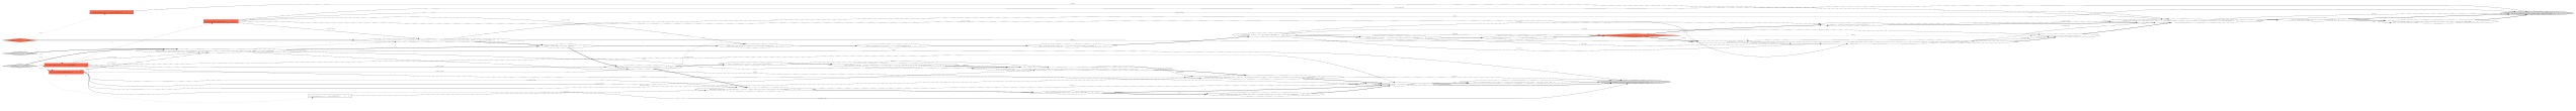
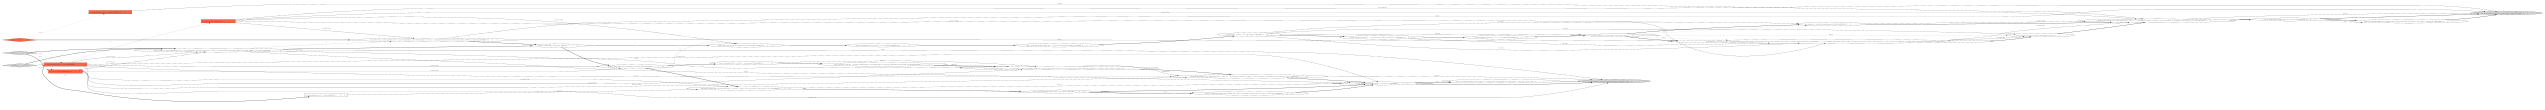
  digraph {
    fontname="Roboto Mono"
    rankdir=LR
    node [fillcolor=white fontname="Roboto Mono" shape=ellipse style=filled]
    edge [fontname="Roboto Mono" style=solid]
    n1 [fillcolor=tomato label="upsert['0', '0', '1']" shape=diamond]
    n2 [fillcolor=tomato label="List<HoodieRecord<T>> records@@@2@@@['0', '0', '1']" shape=box]
    n3 [label="HoodieTable<T,List<HoodieRecord<T>>,List<HoodieKey>,List<WriteStatus>> table = getTableAndInitCtx(WriteOperationType.UPSERT,instantTime)@@@3@@@['0', '0', '1']"]
    n4 [fillcolor=tomato label="String instantTime@@@2@@@['0', '1', '0']" shape=box]
    n5 [label="HoodieWriteMetadata<List<WriteStatus>> result = ((HoodieFlinkTable<T>)table).upsert(context,writeHandle,instantTime,records)@@@18@@@['0', '0', '1']"]
    n6 [fillcolor=tomato label="String instantTime@@@2@@@['0', '0', '1']" shape=box]
    n7 [label="writeHandle = isInsert? new FlinkCreateHandle<>(getConfig(),instantTime,table,record.getPartitionPath(),fileID,table.getTaskContextSupplier()): new FlinkMergeHandle<>(getConfig(),instantTime,table,records.listIterator(),record.getPartitionPath(),fileID,table.getTaskContextSupplier())@@@15@@@['0', '0', '1']"]
    n8 [fillcolor=lightgray label="return postWrite(result,instantTime,table)@@@22@@@['0', '0', '1']"]
    n9 [label="preWrite(instantTime,WriteOperationType.UPSERT)@@@5@@@['0', '0', '1']"]
    n10 [label="table.validateUpsertSchema()@@@4@@@['1', '1', '1']"]
-   n11 [fillcolor=tomato label="bucketToHandles.containsKey(fileID)@@@11@@@['0', '0', '1']" shape=diamond]
+   n11 [label="bucketToHandles.containsKey(fileID)@@@11@@@['0', '0', '1']" shape=diamond]
    n12 [label="bucketToHandles.put(fileID,writeHandle)@@@16@@@['0', '0', '1']"]
    n13 [label="writeHandle = bucketToHandles.get(fileID)@@@12@@@['0', '0', '1']"]
    n14 [label="metrics.updateIndexMetrics(LOOKUP_STR,result.getIndexLookupDuration().get().toMillis())@@@8@@@['1', '0', '0']"]
    n15 [label="result.getIndexLookupDuration().isPresent()@@@10@@@['1', '1', '0']" shape=diamond]
    n16 [label="metrics.updateIndexMetrics(LOOKUP_STR,result.getIndexLookupDuration().get().toMillis())@@@11@@@['0', '1', '0']"]
    n17 [fillcolor=lightgray label="return postWrite(result,instantTime,table)@@@13@@@['0', '1', '0']"]
    n18 [fillcolor=lightgray label="insert['1', '0', '0']" shape=diamond]
    n19 [label="HoodieTable<T,List<HoodieRecord<T>>,List<HoodieKey>,List<WriteStatus>> table = getTableAndInitCtx(WriteOperationType.INSERT,instantTime)@@@3@@@['1', '1', '0']"]
    n20 [label="List<HoodieRecord<T>> records@@@2@@@['1', '0', '0']" shape=box]
    n21 [fillcolor=tomato label="List<HoodieRecord<T>> records@@@2@@@['1', '1', '0']" shape=box]
    n22 [label="final HoodieWriteHandle<?,?,?,?> writeHandle = getOrCreateWriteHandle(record,isDelta,getConfig(),instantTime,table,record.getPartitionPath(),records.listIterator())@@@8@@@['0', '1', '0']"]
    n23 [label="HoodieWriteMetadata<List<WriteStatus>> result = table.insert(context,instantTime,records)@@@6@@@['1', '0', '0']"]
    n24 [label="HoodieWriteMetadata<List<WriteStatus>> result = ((HoodieFlinkTable<T>)table).insert(context,writeHandle,instantTime,records)@@@9@@@['0', '1', '0']"]
    n25 [label="preWrite(instantTime,WriteOperationType.INSERT)@@@5@@@['1', '1', '0']"]
    n26 [label="result.getIndexLookupDuration().isPresent()@@@19@@@['0', '0', '1']" shape=diamond]
    n27 [label="metrics.updateIndexMetrics(LOOKUP_STR,result.getIndexLookupDuration().get().toMillis())@@@20@@@['0', '0', '1']"]
    n28 [label="final boolean isDelta = table.getMetaClient().getTableType().equals(HoodieTableType.MERGE_ON_READ)@@@7@@@['0', '1', '0']"]
    n29 [label="final HoodieRecord<T> record = records.get(0)@@@6@@@['0', '1', '0']"]
    n30 [label="result.getIndexLookupDuration().isPresent()@@@7@@@['1', '0', '0']" shape=diamond]
    n31 [fillcolor=lightgray label="insert['0', '1', '0']" shape=diamond]
    n32 [label="final boolean isInsert = loc.getInstantTime().equals(\"I\")@@@9@@@['0', '0', '1']"]
    n33 [label="final HoodieWriteHandle<?,?,?,?> writeHandle@@@10@@@['0', '0', '1']"]
    n34 [label="final HoodieRecordLocation loc = record.getCurrentLocation()@@@7@@@['0', '0', '1']"]
    n35 [label="final String fileID = loc.getFileId()@@@8@@@['0', '0', '1']"]
    n36 [label="final HoodieRecord<T> record = records.get(0)@@@6@@@['0', '0', '1']"]
    n1 -> n2 [label=true style=dotted]
    n1 -> n3 [style=bold]
    n1 -> n4 [label=true style=dotted]
    n2 -> n5 [label=records]
    n3 -> n7 [label=table]
    n3 -> n8 [label=table]
    n3 -> n10 [style=bold]
    n4 -> n17 [label=instantTime]
    n4 -> n19 [label=instantTime]
    n4 -> n22 [label=instantTime]
    n4 -> n24 [label=instantTime]
    n4 -> n25 [label=instantTime]
    n5 -> n8 [label=result]
    n5 -> n26 [style=bold]
    n6 -> n3 [label=instantTime]
    n6 -> n5 [label=instantTime]
    n6 -> n7 [label=instantTime]
    n6 -> n8 [label=instantTime]
    n6 -> n9 [label=instantTime]
    n7 -> n5 [label=writeHandle]
    n7 -> n12 [style=bold]
    n7 -> n12 [label=writeHandle]
    n9 -> n36 [style=bold]
    n10 -> n9 [style=bold]
    n10 -> n25 [style=bold]
    n11 -> n7 [style=bold]
    n11 -> n7 [label=false style=dotted]
    n11 -> n12 [label=false style=dotted]
    n11 -> n13 [label=true style=dotted]
    n11 -> n13 [style=bold]
    n12 -> n5 [style=bold]
    n13 -> n5 [style=bold]
    n13 -> n5 [label=writeHandle]
    n14 -> n15 [style=bold]
    n15 -> n16 [style=bold]
    n15 -> n16 [label=true style=dotted]
    n15 -> n17 [style=bold]
    n16 -> n17 [style=bold]
    n18 -> n19 [style=bold]
-   n18 -> n20 [label=true style=dotted]
+   n18 -> n20 [label=true style=bold]
    n18 -> n21 [label=true style=dotted]
    n19 -> n3 [label=0 style=dashed]
    n19 -> n10 [style=bold]
    n19 -> n15 [label=table]
    n19 -> n17 [label=table]
    n19 -> n22 [label=table]
    n20 -> n23 [label=records]
    n21 -> n6 [label=0 style=dashed]
    n21 -> n15 [label=instantTime]
    n21 -> n19 [label=instantTime]
    n21 -> n23 [label=instantTime]
    n21 -> n24 [label=records]
    n21 -> n25 [label=instantTime]
    n22 -> n24 [style=bold]
    n22 -> n24 [label=writeHandle]
    n23 -> n15 [label=result]
    n23 -> n30 [style=bold]
    n24 -> n15 [style=bold]
    n24 -> n17 [label=result]
    n25 -> n9 [label=0 style=dashed]
    n25 -> n23 [style=bold]
    n25 -> n29 [style=bold]
    n26 -> n8 [style=bold]
    n26 -> n27 [style=bold]
    n26 -> n27 [label=true style=dotted]
    n27 -> n8 [style=bold]
    n28 -> n22 [label=isDelta]
    n28 -> n22 [style=bold]
    n29 -> n22 [label=record]
    n29 -> n28 [style=bold]
    n30 -> n14 [style=bold]
    n30 -> n14 [label=true style=dotted]
    n30 -> n15 [style=bold]
    n31 -> n4 [label=true style=dotted]
    n31 -> n19 [style=bold]
    n31 -> n21 [label=true style=dotted]
    n32 -> n7 [label=isInsert]
    n32 -> n33 [style=bold]
    n33 -> n11 [style=bold]
    n34 -> n35 [style=bold]
    n35 -> n7 [label=fileID]
    n35 -> n11 [label=fileID]
    n35 -> n12 [label=fileID]
    n35 -> n13 [label=fileID]
    n35 -> n32 [style=bold]
    n36 -> n34 [style=bold]
  }
